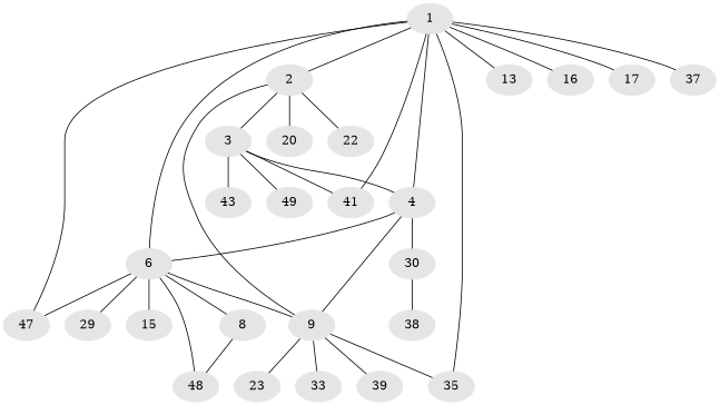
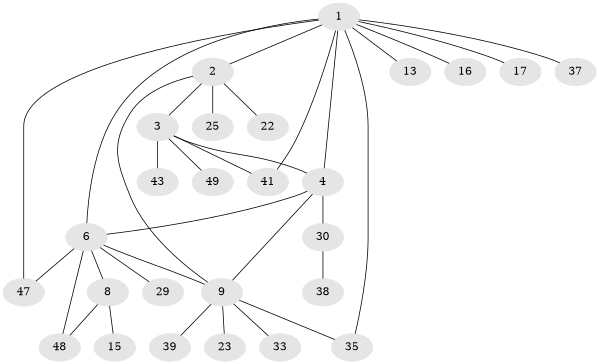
  graph {
    node [color=gray90 style=filled]
    1 [super="+5+28"]
    2
    4
    6 [super="+7+27"]
    13
    16
    17
    35
    37 [super="+52"]
    41 [super="+44"]
    47
    3 [super="+11+26+46"]
    9 [super="+10"]
-   20 [super="+31"]
+   20 [super="+31" label=25]
    22
    30
    8 [super="+18+12+19+54"]
    29
    48
    43
    49
    23 [super="+25"]
    33
    39
    38
    15
    1 -- 2
    1 -- 4 [weight=2]
    1 -- 6 [weight=2]
    1 -- 13
    1 -- 16
    1 -- 17
    1 -- 35
    1 -- 37
    1 -- 41
    1 -- 47
    2 -- 3
    2 -- 9
    2 -- 20
    2 -- 22
    4 -- 6
    4 -- 9
    4 -- 30
    6 -- 47
    6 -- 9 [weight=2]
    6 -- 8
    6 -- 29
    6 -- 48
    3 -- 4
    3 -- 41
    3 -- 43
    3 -- 49
    9 -- 35
    9 -- 23
    9 -- 33
    9 -- 39
    30 -- 38
    8 -- 48
-   6 -- 15
+   8 -- 15
  }
